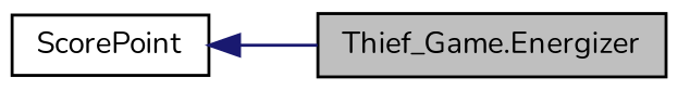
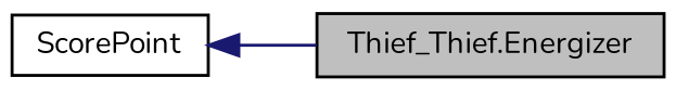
  digraph {
    rankdir=LR
    fontname=Nunito
    node [color=black fontname=Nunito fontsize=10 shape=record style=filled]
-   n1 [fillcolor=grey75 fontcolor=black height=0.2 label="Thief_Game.Energizer" width=0.4]
+   n1 [fillcolor=grey75 fontcolor=black height=0.2 label="Thief_Thief.Energizer" width=0.4]
    n2 [fillcolor=white height=0.2 label=ScorePoint width=0.4]
    n2 -> n1 [color=midnightblue dir=back fontname=Nunito fontsize=10 labelfontname=Helvetica labelfontsize=10 style=solid]
  }
